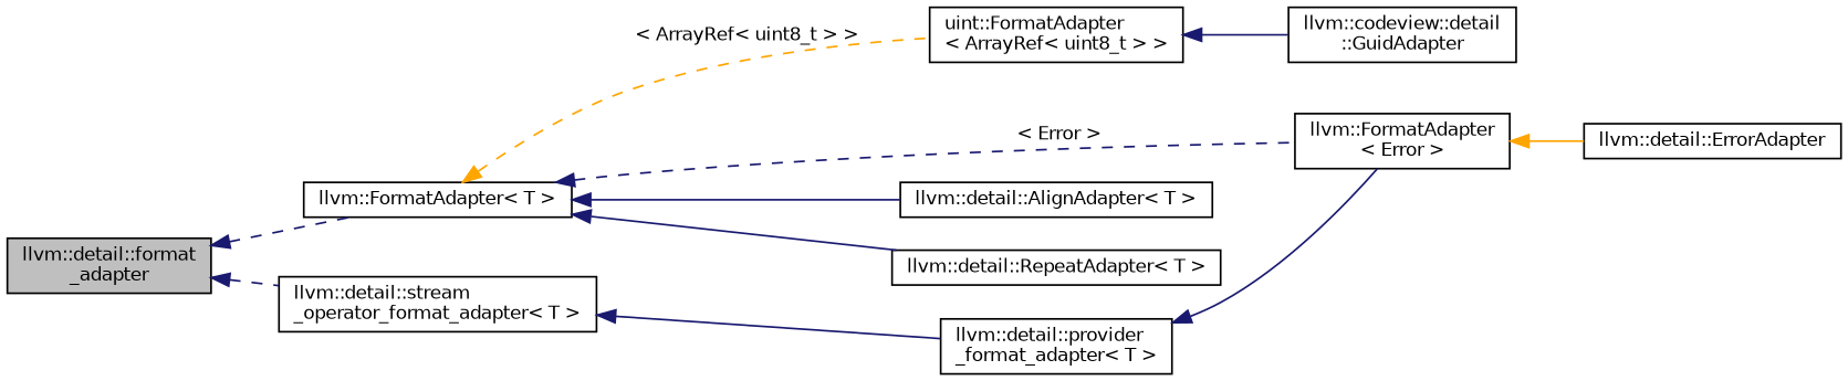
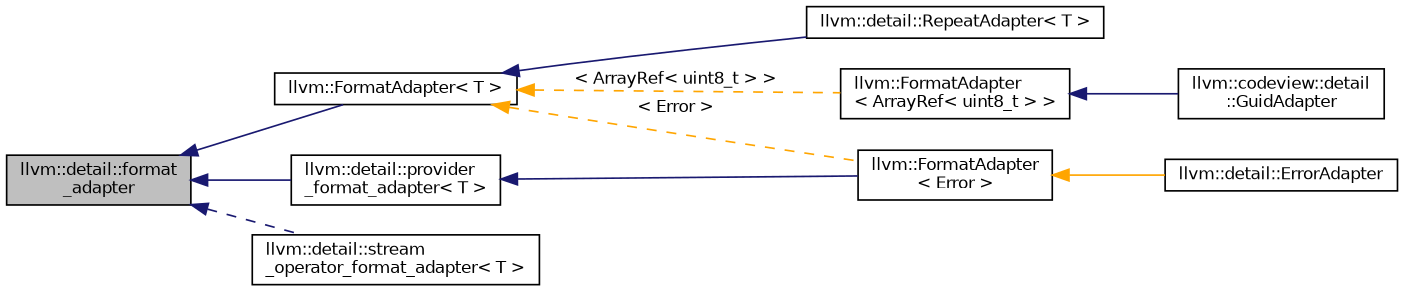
  digraph {
    rankdir=LR
    node [color=black fontname=Helvetica fontsize=10 shape=box]
    edge [color=midnightblue dir=back fontname=Helvetica fontsize=10 labelfontname=Helvetica labelfontsize=10 style=solid]
    n1 [fillcolor=grey75 fontcolor=black height=0.2 label="llvm::detail::format\l_adapter" style=filled width=0.4]
    n2 [height=0.2 label="llvm::FormatAdapter\< T \>" width=0.4]
    n3 [height=0.2 label="llvm::detail::provider\l_format_adapter\< T \>" width=0.4]
    n4 [height=0.2 label="llvm::detail::stream\l_operator_format_adapter\< T \>" width=0.4]
-   n5 [height=0.2 label="uint::FormatAdapter\l\< ArrayRef\< uint8_t \> \>" width=0.4]
+   n5 [height=0.2 label="llvm::FormatAdapter\l\< ArrayRef\< uint8_t \> \>" width=0.4]
    n6 [height=0.2 label="llvm::codeview::detail\l::GuidAdapter" width=0.4]
    n7 [height=0.2 label="llvm::FormatAdapter\l\< Error \>" width=0.4]
    n8 [height=0.2 label="llvm::detail::ErrorAdapter" width=0.4]
-   n9 [height=0.2 label="llvm::detail::AlignAdapter\< T \>" width=0.4]
    n10 [height=0.2 label="llvm::detail::RepeatAdapter\< T \>" width=0.4]
-   n1 -> n2 [style=dashed]
-   n4 -> n3
+   n1 -> n2
+   n1 -> n3
    n1 -> n4 [style=dashed]
    n2 -> n5 [color=orange label=" \< ArrayRef\< uint8_t \> \>" style=dashed]
-   n2 -> n7 [label=" \< Error \>" style=dashed]
-   n2 -> n9
+   n2 -> n7 [color=orange label=" \< Error \>" style=dashed]
    n2 -> n10
    n3 -> n7
    n5 -> n6
    n7 -> n8 [color=orange]
  }
